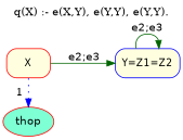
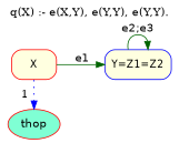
  digraph {
    label="q(X) :- e(X,Y), e(Y,Y), e(Y,Y)."
    labelloc=t
    rankdir=LR
    node [color=red fillcolor=lightyellow fontname="Helvetica-Narrow" shape=box style="rounded,filled"]
    edge [color=darkgreen fontname=helvetica]
    X [height=0.5 width=0.75]
    n2 [color=blue height=0.5 label="Y=Z1=Z2" width=1.0417]
    thop [fillcolor=aquamarine fontname=helvetica height=0.5 shape=oval style="filled,rounded" width=0.79437]
-   X -> n2 [label="e2;e3"]
+   X -> n2 [label=e1]
    X -> thop [color=blue constraint=false label=1 style=dotted fontname=""]
    n2 -> n2 [label="e2;e3"]
  }
